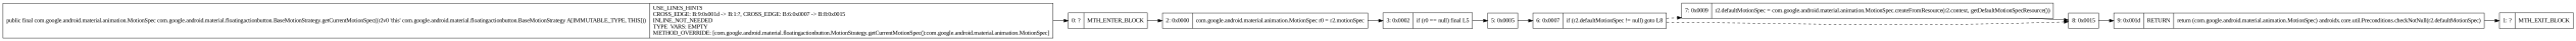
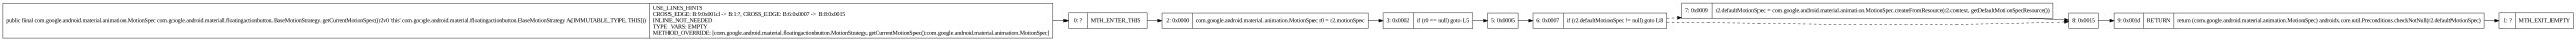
  digraph {
    fontname="Liberation Serif"
    rankdir=LR
    node [fontname="Liberation Serif" shape=record]
    edge [fontname="Liberation Serif"]
-   n1 [label="{0\:\ ?|MTH_ENTER_BLOCK\l}"]
+   n1 [label="{0\:\ ?|MTH_ENTER_THIS\l}"]
    n2 [label="{2\:\ 0x0000|com.google.android.material.animation.MotionSpec r0 = r2.motionSpec\l}"]
-   n3 [label="{3\:\ 0x0002|if (r0 == null) final L5\l}"]
+   n3 [label="{3\:\ 0x0002|if (r0 == null) goto L5\l}"]
    n4 [label="{5\:\ 0x0005}"]
    n5 [label="{6\:\ 0x0007|if (r2.defaultMotionSpec != null) goto L8\l}"]
-   n6 [label="{1\:\ ?|MTH_EXIT_BLOCK\l}"]
+   n6 [label="{1\:\ ?|MTH_EXIT_EMPTY\l}"]
    n7 [label="{7\:\ 0x0009|r2.defaultMotionSpec = com.google.android.material.animation.MotionSpec.createFromResource(r2.context, getDefaultMotionSpecResource())\l}"]
    n8 [label="{8\:\ 0x0015}"]
    n9 [label="{9\:\ 0x001d|RETURN\l|return (com.google.android.material.animation.MotionSpec) androidx.core.util.Preconditions.checkNotNull(r2.defaultMotionSpec)\l}"]
    n10 [label="{public final com.google.android.material.animation.MotionSpec com.google.android.material.floatingactionbutton.BaseMotionStrategy.getCurrentMotionSpec((r2v0 'this' com.google.android.material.floatingactionbutton.BaseMotionStrategy A[IMMUTABLE_TYPE, THIS]))  | USE_LINES_HINTS\lCROSS_EDGE: B:9:0x001d \-\> B:1:?, CROSS_EDGE: B:6:0x0007 \-\> B:8:0x0015\lINLINE_NOT_NEEDED\lTYPE_VARS: EMPTY\lMETHOD_OVERRIDE: [com.google.android.material.floatingactionbutton.MotionStrategy.getCurrentMotionSpec():com.google.android.material.animation.MotionSpec]\l}"]
    n1 -> n2
    n2 -> n3
    n3 -> n4
    n4 -> n5
    n5 -> n7 [style=dashed]
    n5 -> n8 [style=dashed]
    n7 -> n8
    n8 -> n9
    n9 -> n6
    n10 -> n1
  }
